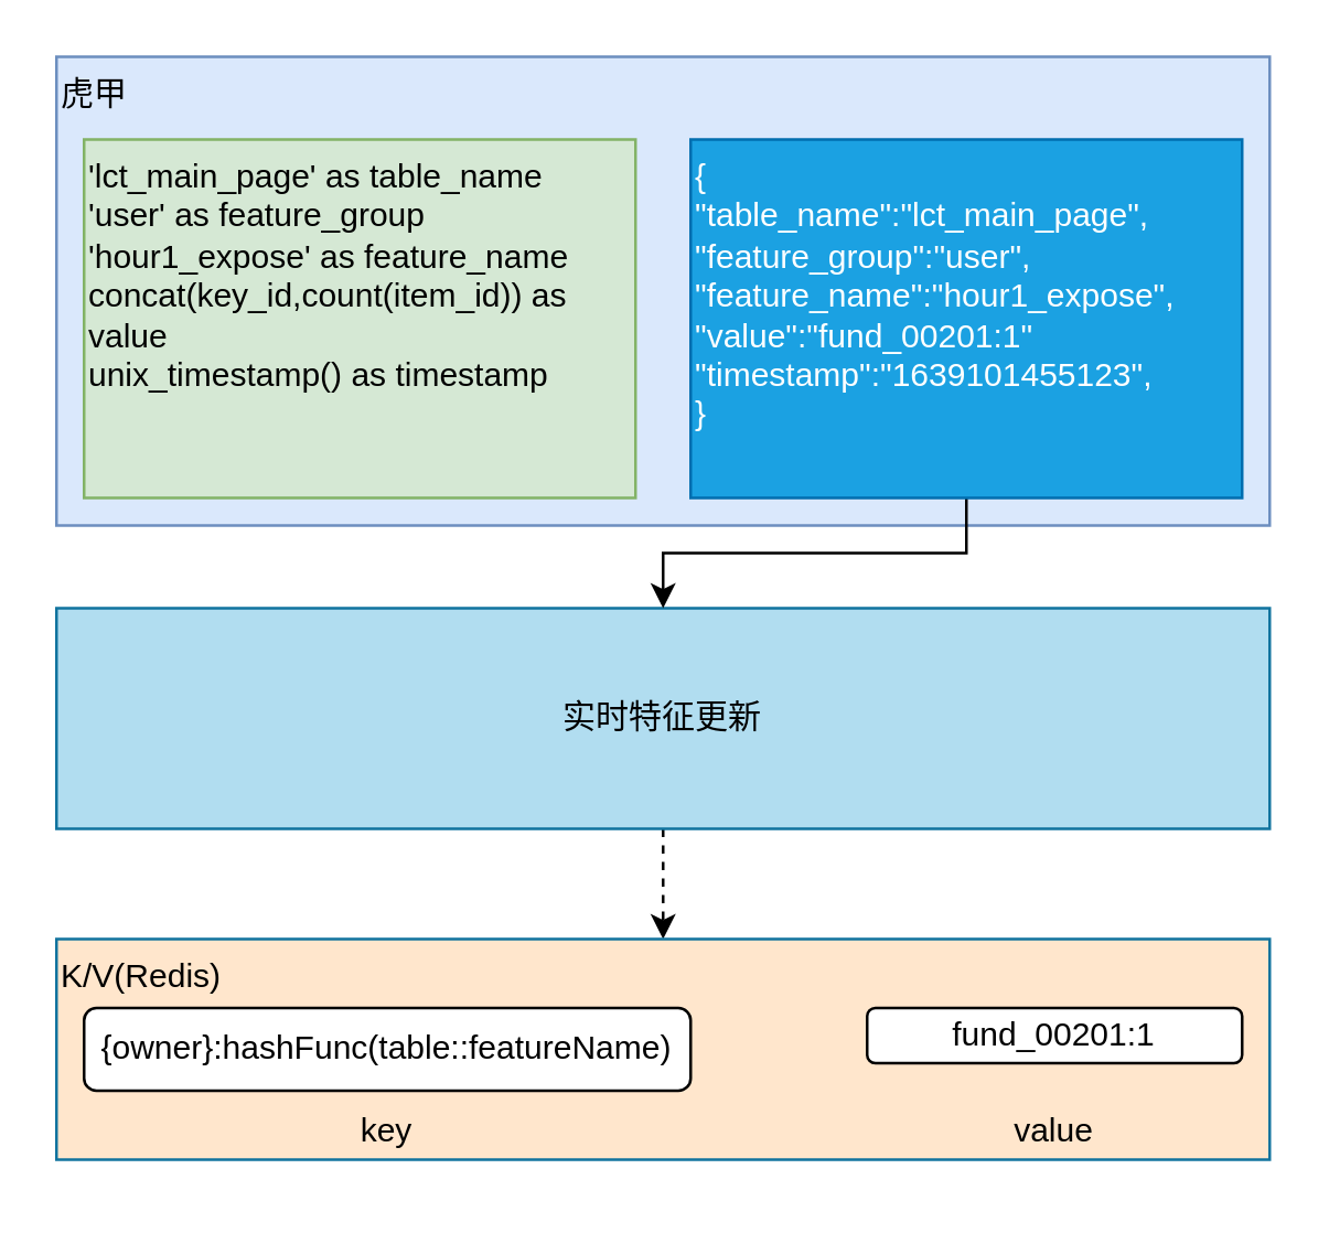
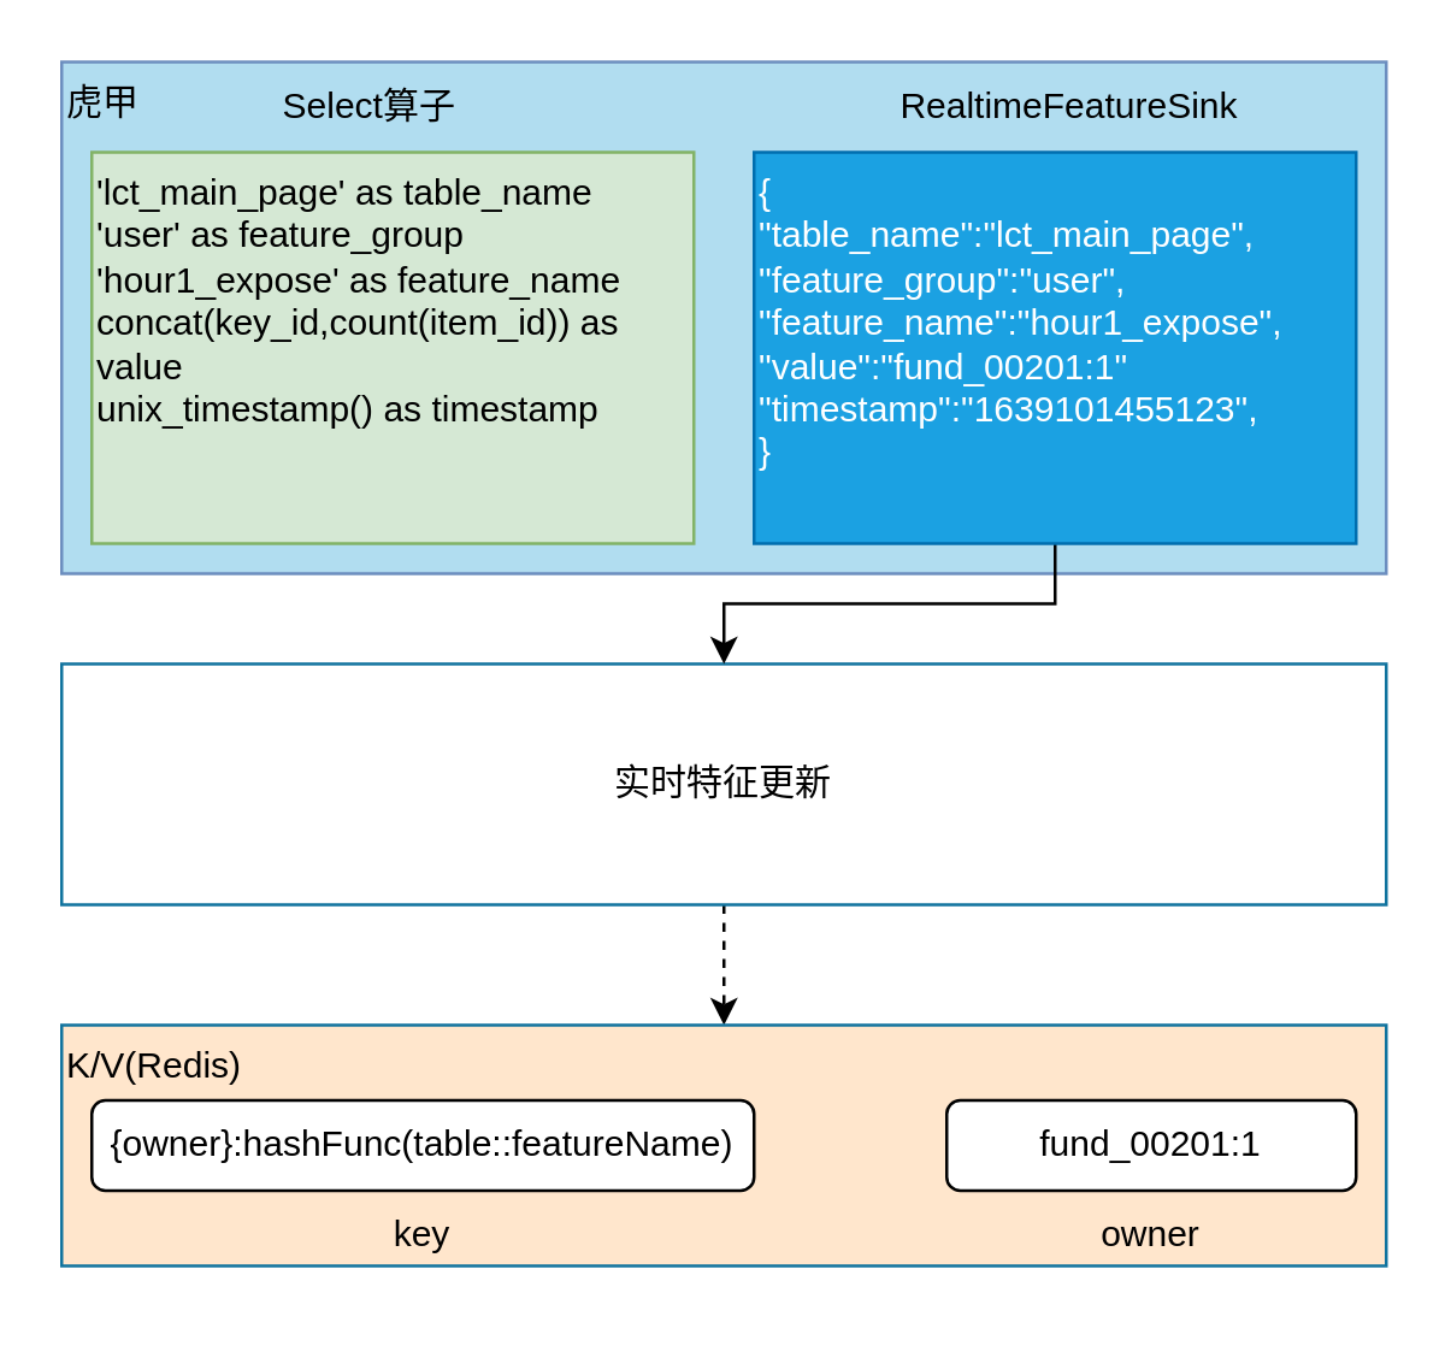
  <mxCell id="0" />
  <mxCell id="1" parent="0" />
- <mxCell id="2" value="虎甲" style="rounded=0;whiteSpace=wrap;html=1;align=left;verticalAlign=top;fillColor=#dae8fc;strokeColor=#6c8ebf;" parent="1" vertex="1"><mxGeometry x="20" y="20" width="440" height="170" as="geometry" /></mxCell>
+ <mxCell id="2" value="虎甲" style="rounded=0;whiteSpace=wrap;html=1;align=left;verticalAlign=top;fillColor=#b1ddf0;strokeColor=#6c8ebf;" parent="1" vertex="1"><mxGeometry x="20" y="20" width="440" height="170" as="geometry" /></mxCell>
  <mxCell id="3" value="" style="edgeStyle=orthogonalEdgeStyle;rounded=0;orthogonalLoop=1;jettySize=auto;html=1;dashed=1;" parent="1" source="4" target="5" edge="1"><mxGeometry relative="1" as="geometry" /></mxCell>
- <mxCell id="4" value="实时特征更新" style="whiteSpace=wrap;html=1;rounded=0;fillColor=#b1ddf0;strokeColor=#10739e;" parent="1" vertex="1"><mxGeometry x="20" y="220" width="440" height="80" as="geometry" /></mxCell>
+ <mxCell id="4" value="实时特征更新" style="whiteSpace=wrap;html=1;rounded=0;fillColor=#ffffff;strokeColor=#10739e;" parent="1" vertex="1"><mxGeometry x="20" y="220" width="440" height="80" as="geometry" /></mxCell>
  <mxCell id="5" value="K/V(Redis)" style="whiteSpace=wrap;html=1;rounded=0;fillColor=#ffe6cc;strokeColor=#10739e;align=left;verticalAlign=top;" parent="1" vertex="1"><mxGeometry x="20" y="340" width="440" height="80" as="geometry" /></mxCell>
  <mxCell id="6" value="'lct_main_page' as table_name&lt;br&gt;'user' as feature_group&lt;br&gt;'hour1_expose' as feature_name&lt;br&gt;concat(key_id,count(item_id)) as value&lt;br&gt;unix_timestamp() as timestamp" style="rounded=0;whiteSpace=wrap;html=1;fillColor=#d5e8d4;strokeColor=#82b366;align=left;horizontal=1;verticalAlign=top;" parent="1" vertex="1"><mxGeometry x="30" y="50" width="200" height="130" as="geometry" /></mxCell>
  <mxCell id="7" value="" style="edgeStyle=orthogonalEdgeStyle;rounded=0;orthogonalLoop=1;jettySize=auto;html=1;" parent="1" source="8" target="4" edge="1"><mxGeometry relative="1" as="geometry" /></mxCell>
  <mxCell id="8" value="{&lt;br&gt;&quot;table_name&quot;:&quot;lct_main_page&quot;,&lt;br&gt;&quot;feature_group&quot;:&quot;user&quot;,&lt;br&gt;&quot;feature_name&quot;:&quot;hour1_expose&quot;,&lt;br&gt;&quot;value&quot;:&quot;fund_00201:1&quot;&lt;br&gt;&quot;timestamp&quot;:&quot;1639101455123&quot;,&lt;br&gt;}" style="rounded=0;whiteSpace=wrap;html=1;fillColor=#1ba1e2;fontColor=#ffffff;strokeColor=#006EAF;verticalAlign=top;align=left;" parent="1" vertex="1"><mxGeometry x="250" y="50" width="200" height="130" as="geometry" /></mxCell>
  <mxCell id="9" value="{owner}:hashFunc(table::featureName)" style="rounded=1;whiteSpace=wrap;html=1;" parent="1" vertex="1"><mxGeometry x="30" y="365" width="220" height="30" as="geometry" /></mxCell>
  <mxCell id="10" value="key" style="text;html=1;strokeColor=none;fillColor=none;align=center;verticalAlign=middle;whiteSpace=wrap;rounded=0;" parent="1" vertex="1"><mxGeometry x="110" y="395" width="60" height="30" as="geometry" /></mxCell>
- <mxCell id="11" value="fund_00201:1" style="rounded=1;whiteSpace=wrap;html=1;" parent="1" vertex="1"><mxGeometry x="314" y="365" width="136" height="20" as="geometry" /></mxCell>
- <mxCell id="12" value="value" style="text;html=1;strokeColor=none;fillColor=none;align=center;verticalAlign=middle;whiteSpace=wrap;rounded=0;" parent="1" vertex="1"><mxGeometry x="352" y="395" width="60" height="30" as="geometry" /></mxCell>
+ <mxCell id="11" value="fund_00201:1" style="rounded=1;whiteSpace=wrap;html=1;" parent="1" vertex="1"><mxGeometry x="314" y="365" width="136" height="30" as="geometry" /></mxCell>
+ <mxCell id="12" value="owner" style="text;html=1;strokeColor=none;fillColor=none;align=center;verticalAlign=middle;whiteSpace=wrap;rounded=0;" parent="1" vertex="1"><mxGeometry x="352" y="395" width="60" height="30" as="geometry" /></mxCell>
+ <mxCell id="13" value="RealtimeFeatureSink" style="text;html=1;strokeColor=none;fillColor=none;align=center;verticalAlign=middle;whiteSpace=wrap;rounded=0;" parent="1" vertex="1"><mxGeometry x="325" y="20" width="60" height="30" as="geometry" /></mxCell>
+ <mxCell id="14" value="Select算子" style="text;html=1;strokeColor=none;fillColor=none;align=center;verticalAlign=middle;whiteSpace=wrap;rounded=0;" parent="1" vertex="1"><mxGeometry x="90" y="20" width="65" height="30" as="geometry" /></mxCell>
